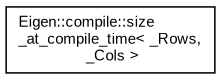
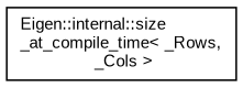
  digraph {
    rankdir=LR
    fontname="Liberation Sans"
-   n1 [color=black fillcolor=white fontname="Liberation Sans" fontsize=10 height=0.2 label="Eigen::compile::size\l_at_compile_time\< _Rows,\l _Cols \>" shape=record style=filled width=0.4]
+   n1 [color=black fillcolor=white fontname="Liberation Sans" fontsize=10 height=0.2 label="Eigen::internal::size\l_at_compile_time\< _Rows,\l _Cols \>" shape=record style=filled width=0.4]
  }
